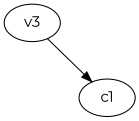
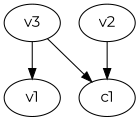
  strict digraph {
    fontname=Montserrat
    node [fontname=Montserrat]
    edge [fontname=Montserrat weight=1]
    v3
+   v1
    c1
+   v2
+   v3 -> v1
    v3 -> c1
+   v2 -> c1
  }
